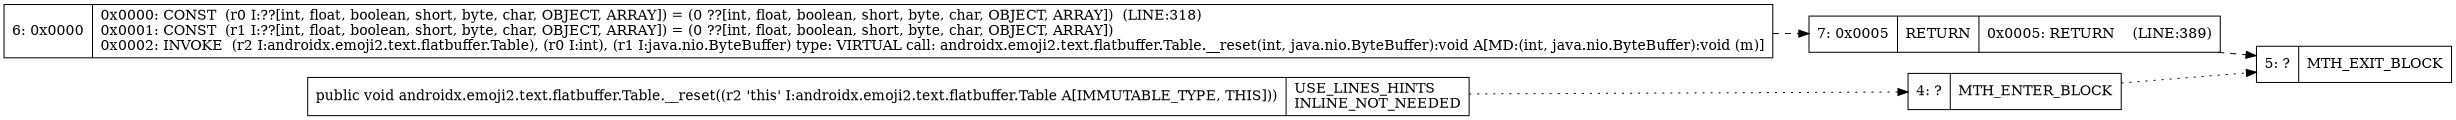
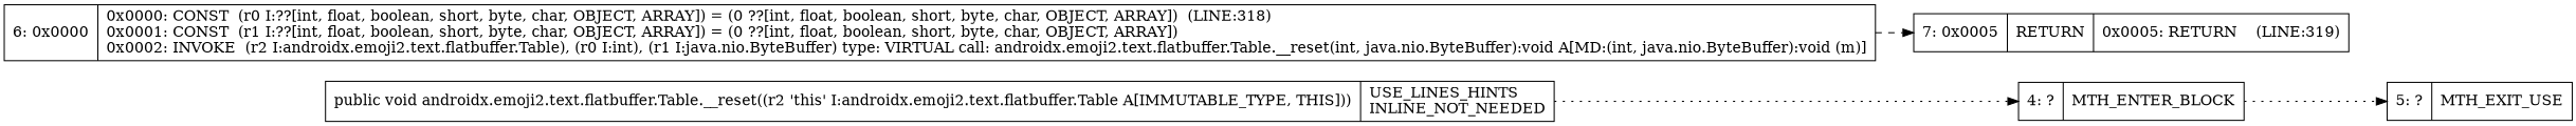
  digraph {
    rankdir=LR
    node [shape=record]
    edge [style=dotted]
    n1 [label="{4\:\ ?|MTH_ENTER_BLOCK\l}"]
-   n2 [label="{5\:\ ?|MTH_EXIT_BLOCK\l}"]
+   n2 [label="{5\:\ ?|MTH_EXIT_USE\l}"]
    n3 [label="{6\:\ 0x0000|0x0000: CONST  (r0 I:??[int, float, boolean, short, byte, char, OBJECT, ARRAY]) = (0 ??[int, float, boolean, short, byte, char, OBJECT, ARRAY])  (LINE:318)\l0x0001: CONST  (r1 I:??[int, float, boolean, short, byte, char, OBJECT, ARRAY]) = (0 ??[int, float, boolean, short, byte, char, OBJECT, ARRAY]) \l0x0002: INVOKE  (r2 I:androidx.emoji2.text.flatbuffer.Table), (r0 I:int), (r1 I:java.nio.ByteBuffer) type: VIRTUAL call: androidx.emoji2.text.flatbuffer.Table.__reset(int, java.nio.ByteBuffer):void A[MD:(int, java.nio.ByteBuffer):void (m)]\l}"]
-   n4 [label="{7\:\ 0x0005|RETURN\l|0x0005: RETURN    (LINE:389)\l}"]
+   n4 [label="{7\:\ 0x0005|RETURN\l|0x0005: RETURN    (LINE:319)\l}"]
    n5 [label="{public void androidx.emoji2.text.flatbuffer.Table.__reset((r2 'this' I:androidx.emoji2.text.flatbuffer.Table A[IMMUTABLE_TYPE, THIS]))  | USE_LINES_HINTS\lINLINE_NOT_NEEDED\l}"]
    n1 -> n2
    n3 -> n4 [style=dashed]
-   n4 -> n2 [style=dashed]
    n5 -> n1
  }
